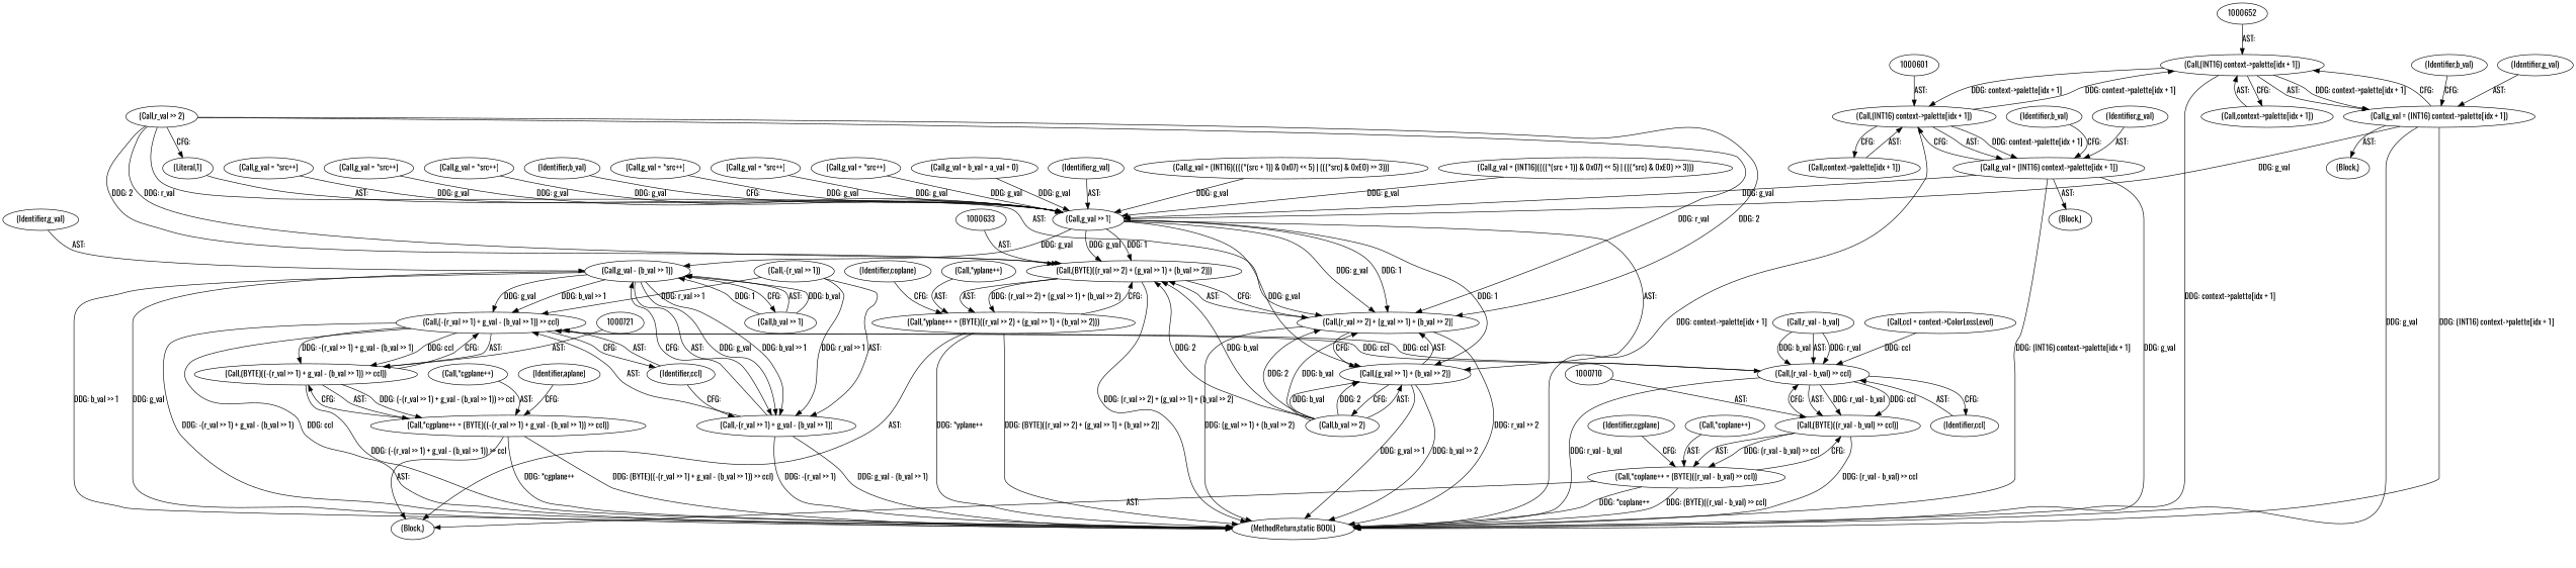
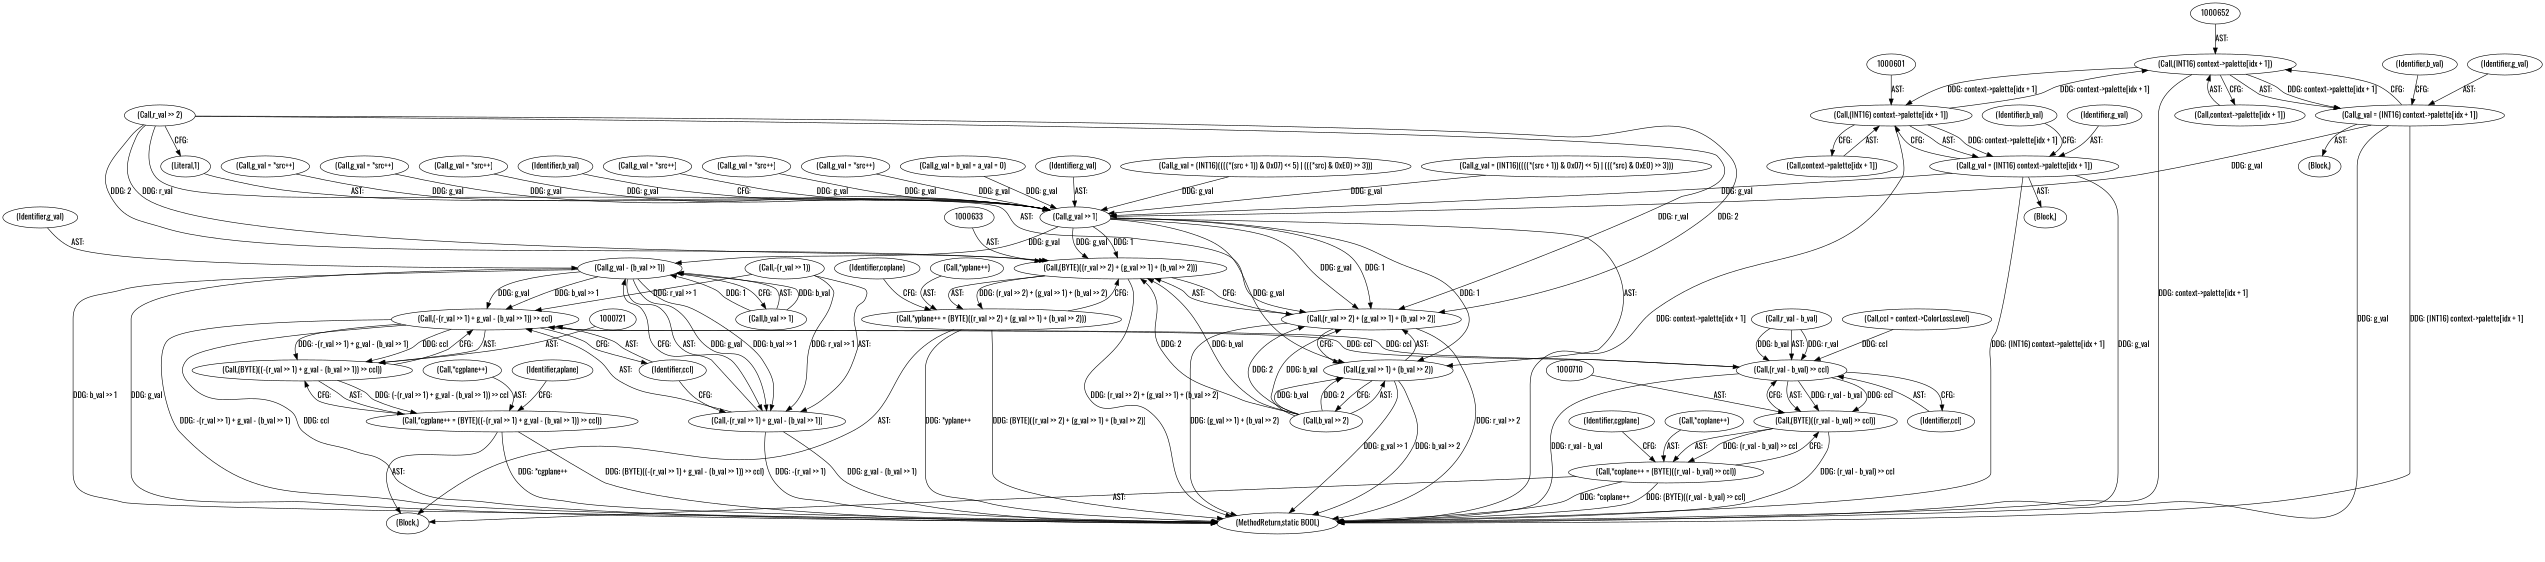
  digraph {
    fontname=Oswald
    node [fontname=Oswald]
    edge [fontname=Oswald]
    n1 [label="(Call,(INT16) context->palette[idx + 1])"]
    n2 [label="(Call,(INT16) context->palette[idx + 1])"]
    n3 [label="(Call,g_val = (INT16) context->palette[idx + 1])"]
    n4 [label="(MethodReturn,static BOOL)"]
    n5 [label="(Call,context->palette[idx + 1])"]
    n6 [label="(Call,g_val = (INT16) context->palette[idx + 1])"]
    n7 [label="(Call,context->palette[idx + 1])"]
    n8 [label="(Call,g_val >> 1)"]
    n9 [label="(Block,)"]
    n10 [label="(Block,)"]
    n11 [label="(Call,(BYTE)((r_val >> 2) + (g_val >> 1) + (b_val >> 2)))"]
    n12 [label="(Call,(r_val >> 2) + (g_val >> 1) + (b_val >> 2))"]
    n13 [label="(Call,(g_val >> 1) + (b_val >> 2))"]
    n14 [label="(Call,g_val - (b_val >> 1))"]
    n15 [label="(Call,*yplane++ = (BYTE)((r_val >> 2) + (g_val >> 1) + (b_val >> 2)))"]
    n16 [label="(Call,b_val >> 2)"]
    n17 [label="(Call,(-(r_val >> 1) + g_val - (b_val >> 1)) >> ccl)"]
    n18 [label="(Call,-(r_val >> 1) + g_val - (b_val >> 1))"]
    n19 [label="(Call,b_val >> 1)"]
    n20 [label="(Literal,1)"]
    n21 [label="(Block,)"]
    n22 [label="(Call,(r_val - b_val) >> ccl)"]
    n23 [label="(Call,(BYTE)((-(r_val >> 1) + g_val - (b_val >> 1)) >> ccl))"]
    n24 [label="(Identifier,ccl)"]
    n25 [label="(Call,(BYTE)((r_val - b_val) >> ccl))"]
    n26 [label="(Identifier,ccl)"]
    n27 [label="(Call,*cgplane++ = (BYTE)((-(r_val >> 1) + g_val - (b_val >> 1)) >> ccl))"]
    n28 [label="(Call,*coplane++ = (BYTE)((r_val - b_val) >> ccl))"]
    n29 [label="(Call,r_val - b_val)"]
    n30 [label="(Call,ccl = context->ColorLossLevel)"]
    n31 [label="(Identifier,g_val)"]
    n32 [label="(Identifier,cgplane)"]
    n33 [label="(Call,*coplane++)"]
    n34 [label="(Identifier,g_val)"]
    n35 [label="(Identifier,b_val)"]
    n36 [label="(Identifier,b_val)"]
    n37 [label="(Identifier,b_val)"]
    n38 [label="(Call,*cgplane++)"]
    n39 [label="(Identifier,coplane)"]
    n40 [label="(Call,g_val = *src++)"]
    n41 [label="(Call,-(r_val >> 1))"]
    n42 [label="(Call,g_val = *src++)"]
    n43 [label="(Identifier,aplane)"]
    n44 [label="(Call,g_val = *src++)"]
    n45 [label="(Call,*yplane++)"]
    n46 [label="(Identifier,g_val)"]
    n47 [label="(Call,g_val = b_val = a_val = 0)"]
    n48 [label="(Identifier,g_val)"]
    n49 [label="(Call,g_val = (INT16)((((*(src + 1)) & 0x07) << 5) | (((*src) & 0xE0) >> 3)))"]
    n50 [label="(Call,g_val = (INT16)((((*(src + 1)) & 0x07) << 5) | (((*src) & 0xE0) >> 3)))"]
    n51 [label="(Call,g_val = *src++)"]
    n52 [label="(Call,g_val = *src++)"]
    n53 [label="(Call,g_val = *src++)"]
    n54 [label="(Call,r_val >> 2)"]
    1000652
    1000601
    n57 [label=1000633]
    1000710
    1000721
    n1 -> n2 [label="DDG: context->palette[idx + 1]"]
    n1 -> n3 [label="AST: "]
    n1 -> n3 [label="DDG: context->palette[idx + 1]"]
    n1 -> n4 [label="DDG: context->palette[idx + 1]"]
    n1 -> n5 [label="CFG: "]
    n2 -> n1 [label="DDG: context->palette[idx + 1]"]
    n2 -> n4 [label="DDG: context->palette[idx + 1]"]
    n2 -> n6 [label="AST: "]
    n2 -> n6 [label="DDG: context->palette[idx + 1]"]
    n2 -> n7 [label="CFG: "]
    n3 -> n1 [label="CFG: "]
    n3 -> n4 [label="DDG: g_val"]
    n3 -> n4 [label="DDG: (INT16) context->palette[idx + 1]"]
    n3 -> n8 [label="DDG: g_val"]
    n3 -> n9 [label="AST: "]
    n5 -> n1 [label="AST: "]
    n6 -> n2 [label="CFG: "]
    n6 -> n4 [label="DDG: g_val"]
    n6 -> n4 [label="DDG: (INT16) context->palette[idx + 1]"]
    n6 -> n8 [label="DDG: g_val"]
    n6 -> n10 [label="AST: "]
    n7 -> n2 [label="AST: "]
    n8 -> n11 [label="DDG: g_val"]
    n8 -> n11 [label="DDG: 1"]
    n8 -> n12 [label="DDG: g_val"]
    n8 -> n12 [label="DDG: 1"]
    n8 -> n13 [label="AST: "]
    n8 -> n13 [label="DDG: g_val"]
    n8 -> n13 [label="DDG: 1"]
    n8 -> n14 [label="DDG: g_val"]
    n11 -> n4 [label="DDG: (r_val >> 2) + (g_val >> 1) + (b_val >> 2)"]
    n11 -> n12 [label="CFG: "]
    n11 -> n15 [label="AST: "]
    n11 -> n15 [label="DDG: (r_val >> 2) + (g_val >> 1) + (b_val >> 2)"]
    n12 -> n4 [label="DDG: r_val >> 2"]
    n12 -> n4 [label="DDG: (g_val >> 1) + (b_val >> 2)"]
    n12 -> n11 [label="AST: "]
    n12 -> n13 [label="CFG: "]
    n13 -> n4 [label="DDG: g_val >> 1"]
    n13 -> n4 [label="DDG: b_val >> 2"]
    n13 -> n12 [label="AST: "]
    n13 -> n16 [label="CFG: "]
    n14 -> n4 [label="DDG: b_val >> 1"]
    n14 -> n4 [label="DDG: g_val"]
    n14 -> n17 [label="DDG: g_val"]
    n14 -> n17 [label="DDG: b_val >> 1"]
    n14 -> n18 [label="AST: "]
    n14 -> n18 [label="DDG: g_val"]
    n14 -> n18 [label="DDG: b_val >> 1"]
    n14 -> n19 [label="CFG: "]
    n15 -> n4 [label="DDG: *yplane++"]
    n15 -> n4 [label="DDG: (BYTE)((r_val >> 2) + (g_val >> 1) + (b_val >> 2))"]
    n15 -> n11 [label="CFG: "]
    n15 -> n21 [label="AST: "]
    n16 -> n11 [label="DDG: b_val"]
    n16 -> n11 [label="DDG: 2"]
    n16 -> n12 [label="DDG: b_val"]
    n16 -> n12 [label="DDG: 2"]
    n16 -> n13 [label="AST: "]
    n16 -> n13 [label="DDG: b_val"]
    n16 -> n13 [label="DDG: 2"]
    n17 -> n4 [label="DDG: -(r_val >> 1) + g_val - (b_val >> 1)"]
    n17 -> n4 [label="DDG: ccl"]
    n17 -> n22 [label="DDG: ccl"]
    n17 -> n23 [label="AST: "]
    n17 -> n23 [label="DDG: -(r_val >> 1) + g_val - (b_val >> 1)"]
    n17 -> n23 [label="DDG: ccl"]
    n17 -> n24 [label="CFG: "]
    n18 -> n4 [label="DDG: -(r_val >> 1)"]
    n18 -> n4 [label="DDG: g_val - (b_val >> 1)"]
    n18 -> n14 [label="CFG: "]
    n18 -> n17 [label="AST: "]
    n19 -> n14 [label="AST: "]
    n19 -> n14 [label="DDG: b_val"]
    n19 -> n14 [label="DDG: 1"]
    n20 -> n8 [label="AST: "]
    n22 -> n4 [label="DDG: r_val - b_val"]
    n22 -> n17 [label="DDG: ccl"]
    n22 -> n25 [label="AST: "]
    n22 -> n25 [label="DDG: r_val - b_val"]
    n22 -> n25 [label="DDG: ccl"]
    n22 -> n26 [label="CFG: "]
-   n23 -> n4 [label="DDG: (-(r_val >> 1) + g_val - (b_val >> 1)) >> ccl"]
    n23 -> n17 [label="CFG: "]
    n23 -> n27 [label="AST: "]
    n23 -> n27 [label="DDG: (-(r_val >> 1) + g_val - (b_val >> 1)) >> ccl"]
    n24 -> n17 [label="AST: "]
    n24 -> n18 [label="CFG: "]
    n25 -> n4 [label="DDG: (r_val - b_val) >> ccl"]
    n25 -> n22 [label="CFG: "]
    n25 -> n28 [label="AST: "]
    n25 -> n28 [label="DDG: (r_val - b_val) >> ccl"]
    n26 -> n22 [label="AST: "]
    n27 -> n4 [label="DDG: *cgplane++"]
    n27 -> n4 [label="DDG: (BYTE)((-(r_val >> 1) + g_val - (b_val >> 1)) >> ccl)"]
    n27 -> n21 [label="AST: "]
    n27 -> n23 [label="CFG: "]
    n28 -> n4 [label="DDG: (BYTE)((r_val - b_val) >> ccl)"]
    n28 -> n4 [label="DDG: *coplane++"]
    n28 -> n21 [label="AST: "]
    n28 -> n25 [label="CFG: "]
    n29 -> n22 [label="AST: "]
    n29 -> n22 [label="DDG: r_val"]
    n29 -> n22 [label="DDG: b_val"]
    n30 -> n22 [label="DDG: ccl"]
    n31 -> n3 [label="AST: "]
    n32 -> n28 [label="CFG: "]
    n33 -> n28 [label="AST: "]
    n34 -> n14 [label="AST: "]
    n35 -> n3 [label="CFG: "]
    n36 -> n8 [label="CFG: "]
    n37 -> n6 [label="CFG: "]
    n38 -> n27 [label="AST: "]
    n39 -> n15 [label="CFG: "]
    n40 -> n8 [label="DDG: g_val"]
    n41 -> n17 [label="DDG: r_val >> 1"]
    n41 -> n18 [label="AST: "]
    n41 -> n18 [label="DDG: r_val >> 1"]
    n42 -> n8 [label="DDG: g_val"]
    n43 -> n27 [label="CFG: "]
    n44 -> n8 [label="DDG: g_val"]
    n45 -> n15 [label="AST: "]
    n46 -> n6 [label="AST: "]
    n47 -> n8 [label="DDG: g_val"]
    n48 -> n8 [label="AST: "]
    n49 -> n8 [label="DDG: g_val"]
    n50 -> n8 [label="DDG: g_val"]
    n51 -> n8 [label="DDG: g_val"]
    n52 -> n8 [label="DDG: g_val"]
    n53 -> n8 [label="DDG: g_val"]
    n54 -> n11 [label="DDG: r_val"]
    n54 -> n11 [label="DDG: 2"]
    n54 -> n12 [label="AST: "]
    n54 -> n12 [label="DDG: r_val"]
    n54 -> n12 [label="DDG: 2"]
    n54 -> n20 [label="CFG: "]
    1000652 -> n1 [label="AST: "]
    1000601 -> n2 [label="AST: "]
    n57 -> n11 [label="AST: "]
    1000710 -> n25 [label="AST: "]
    1000721 -> n23 [label="AST: "]
  }
